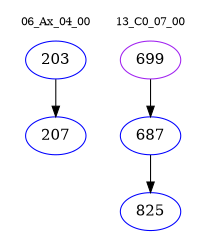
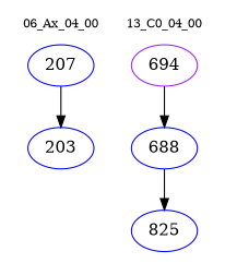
  digraph {
    node [color=blue]
    edge [color=black]
    n1 [label=203]
    n2 [label=207]
-   n3 [color=purple label=699]
-   n4 [label=687]
+   n3 [color=purple label=694]
+   n4 [label=688]
    n5 [label=825]
    subgraph cluster_1 {
      color=white
      fontsize=10
      label="06_Ax_04_00"
      n1
      n2
    }
    subgraph cluster_2 {
      color=white
      fontsize=10
-     label="13_C0_07_00"
+     label="13_C0_04_00"
      n3
      n4
      n5
    }
-   n1 -> n2
+   n2 -> n1
    n3 -> n4
    n4 -> n5
  }
